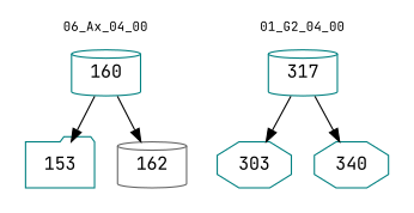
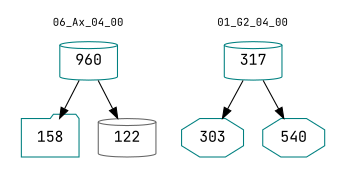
  digraph {
    fontname="JetBrains Mono"
    node [color=teal fontname="JetBrains Mono" shape=cylinder]
    edge [color=black fontname="JetBrains Mono"]
-   n1 [label=160]
-   n2 [label=153 shape=folder]
-   n3 [color=gray40 label=162]
+   n1 [label=960]
+   n2 [label=158 shape=folder]
+   n3 [color=gray40 label=122]
    n4 [label=317]
    n5 [label=303 shape=octagon]
-   n6 [label=340 shape=octagon]
+   n6 [label=540 shape=octagon]
    subgraph cluster_1 {
      color=white
      fontsize=10
      label="06_Ax_04_00"
      n1
      n2
      n3
    }
    subgraph cluster_2 {
      color=white
      fontsize=10
      label="01_G2_04_00"
      n4
      n5
      n6
    }
    n1 -> n2
    n1 -> n3
    n4 -> n5
    n4 -> n6
  }
